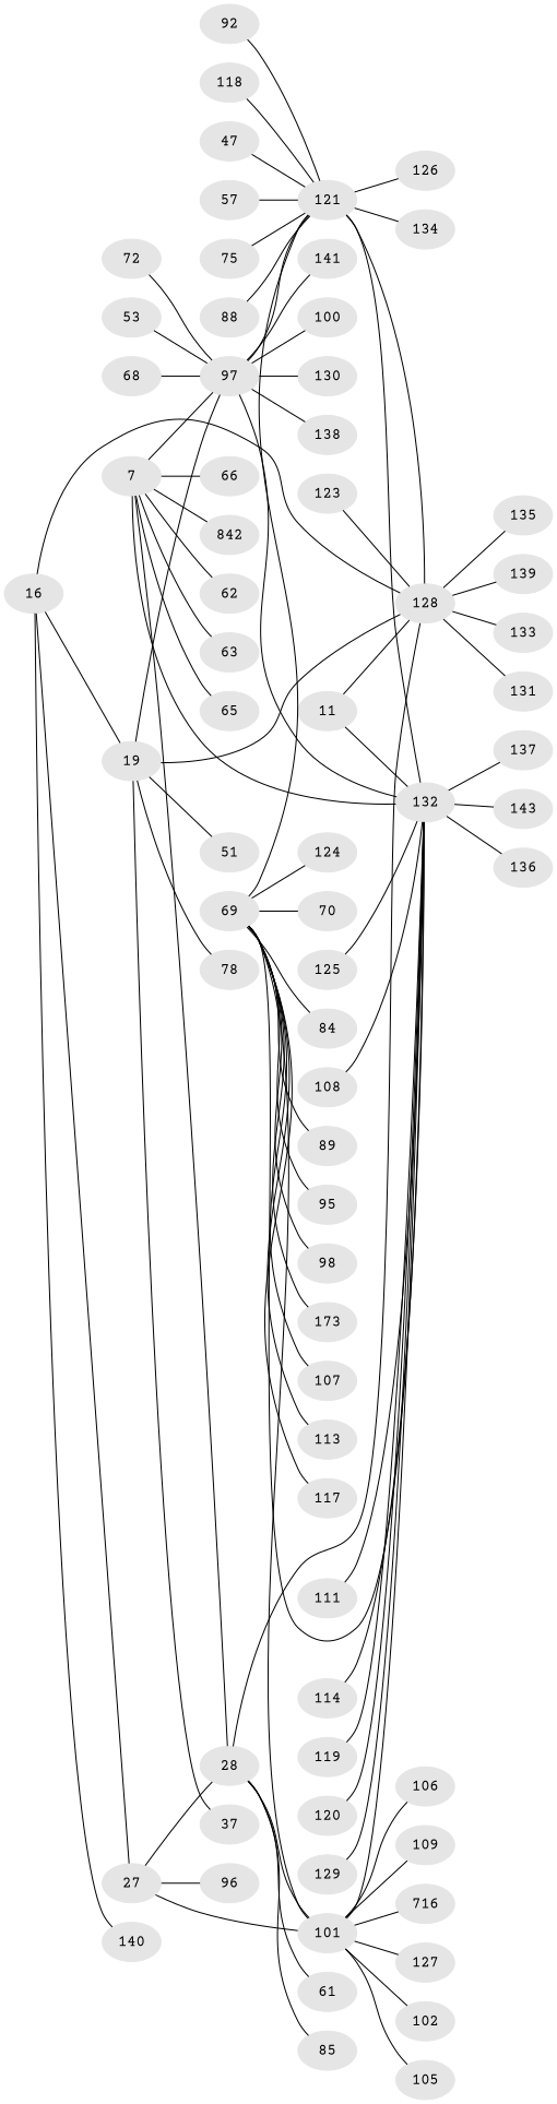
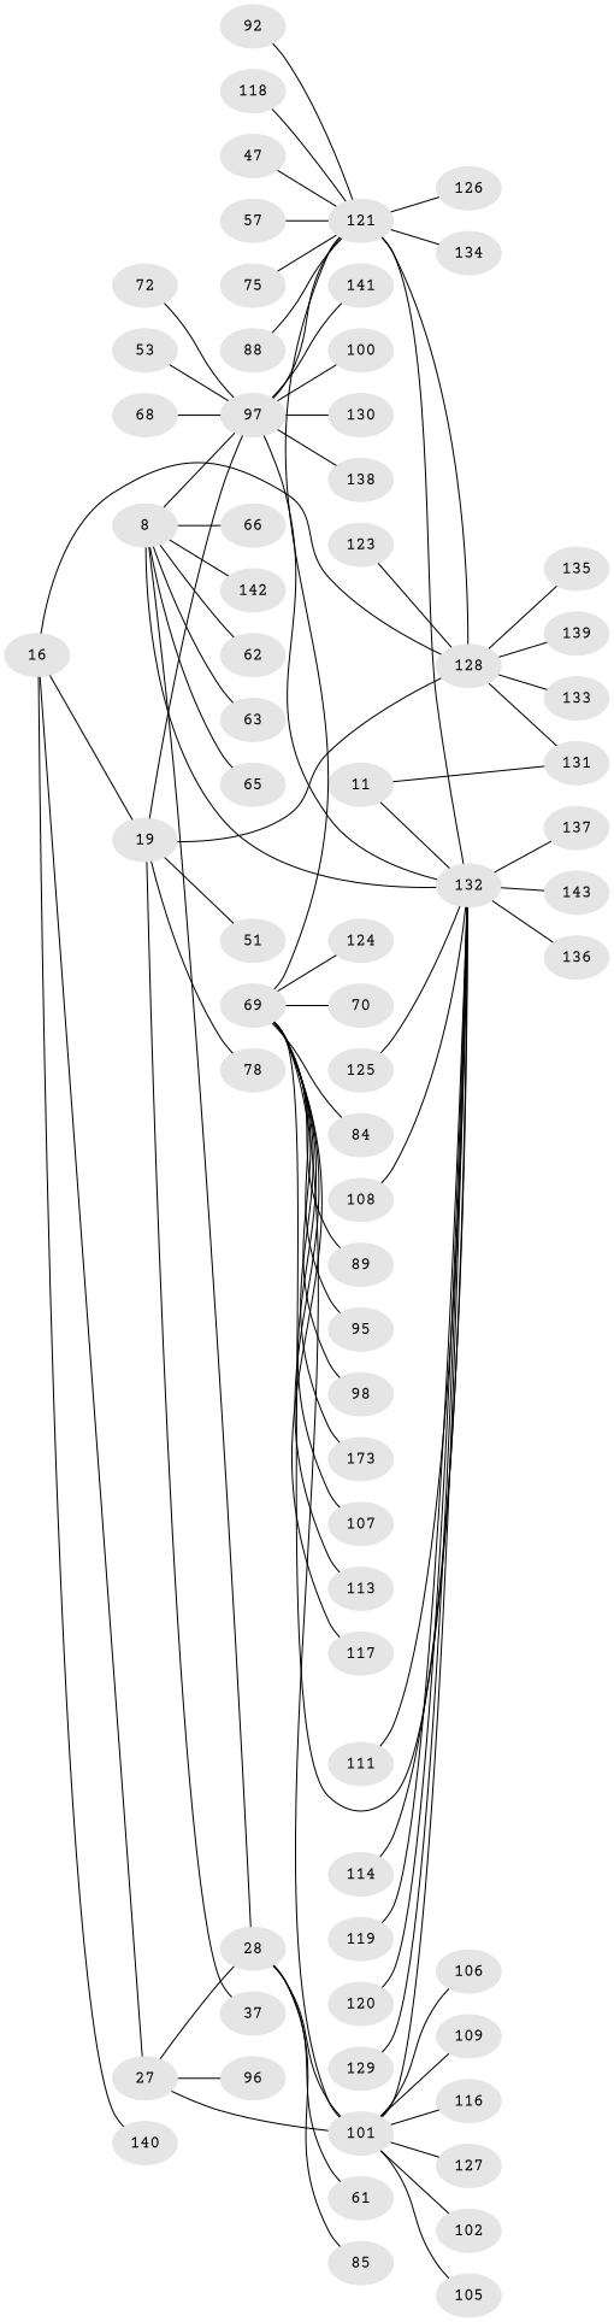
  graph {
    fontname="Courier Prime"
    rankdir=LR
    node [color=gray90 fontname="Courier Prime" style=filled]
    edge [fontname="Courier Prime"]
-   7 [super="+2"]
+   7 [super="+2" label=8]
    28 [super="+22"]
    62
    63
    65
    66 [super="+45"]
    97 [super="+5+6+39"]
    132 [super="+93+110+91+12+55+99"]
-   142 [label=842]
+   142
    128 [super="+21+38+40+71+90+80+104+112+122"]
    101 [super="+60+96"]
    61 [super="+41"]
    85
    121 [super="+34"]
    100
    130
    138
    141
    136
    137
    143
    11 [super="+10"]
    131
    133
    135
    139
    16 [super="+15"]
    19 [super="+17"]
    27 [super="+24"]
    140
    37
    51
    78
    n34 [label=96 super="+36"]
    102
    105
    106
    109
-   116 [label=716]
+   116
    127
    126
    134
    47
    53
    57
    68
    69 [super="+35"]
    70
    84
    89
    95 [super="+49"]
    98
    n53 [label=173]
    107 [super="+76"]
    113
    117
    124
    72
    75
    88
    92
    108
    111
    114
    118
    119
    120
    123 [super="+86"]
    125
    129 [super="+82+115"]
    7 -- 28
    7 -- 62
    7 -- 63
    7 -- 65
    7 -- 66
    7 -- 97 [weight=12]
    7 -- 132
    7 -- 142
-   28 -- 128
    28 -- 101 [weight=6]
    28 -- 61
    28 -- 85
    97 -- 132
    97 -- 121
    97 -- 100
    97 -- 130
    97 -- 138
    97 -- 141
    132 -- 136
    132 -- 137
    132 -- 143
    128 -- 131
    128 -- 133
    128 -- 135
    128 -- 139
    101 -- 132
    101 -- 102
    101 -- 105
    101 -- 106
    101 -- 109
    101 -- 116
    101 -- 127
    121 -- 132 [weight=2]
    121 -- 128
    121 -- 126
    121 -- 134
    11 -- 132 [weight=10]
-   11 -- 128
+   11 -- 131
    16 -- 128 [weight=6]
    16 -- 19 [weight=4]
    16 -- 27
    16 -- 140
    19 -- 97
    19 -- 128 [weight=6]
    19 -- 37
    19 -- 51
    19 -- 78
    27 -- 28 [weight=4]
    27 -- 101 [weight=6]
    27 -- n34
    47 -- 121
    53 -- 97
    57 -- 121
    68 -- 97
    69 -- 132 [weight=4]
    69 -- 101
    69 -- 121 [weight=12]
    69 -- 70
    69 -- 84
    69 -- 89
    69 -- 95
    69 -- 98
    69 -- n53
    69 -- 107
    69 -- 113
    69 -- 117
    69 -- 124
    72 -- 97
    75 -- 121
    88 -- 121
    92 -- 121
    108 -- 132
    111 -- 132
    114 -- 132
    118 -- 121
    119 -- 132
    120 -- 132
    123 -- 128
    125 -- 132
    129 -- 132
  }
